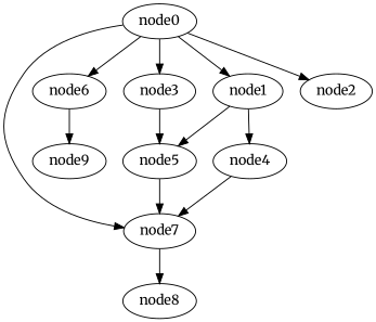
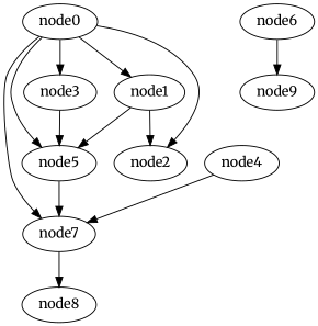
  digraph {
    fontname=Merriweather
    node [fontname=Merriweather]
    edge [fontname=Merriweather]
    node7
    node8
    node6
    node9
    node5
    node4
    node3
    node1
    node0
    node2
    node7 -> node8
    node6 -> node9
    node5 -> node7
    node4 -> node7
    node3 -> node5
    node1 -> node5
-   node1 -> node4
+   node1 -> node2
    node0 -> node7
-   node0 -> node6
+   node0 -> node5
    node0 -> node3
    node0 -> node1
    node0 -> node2
  }
